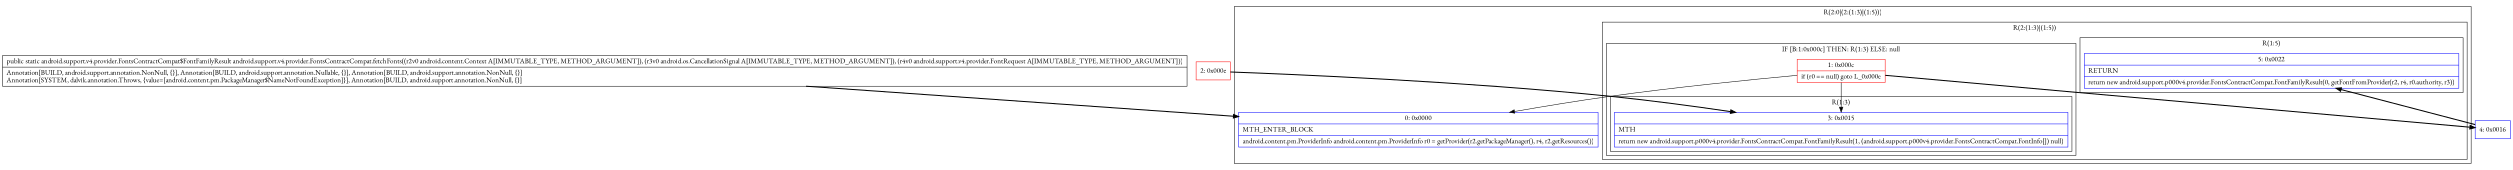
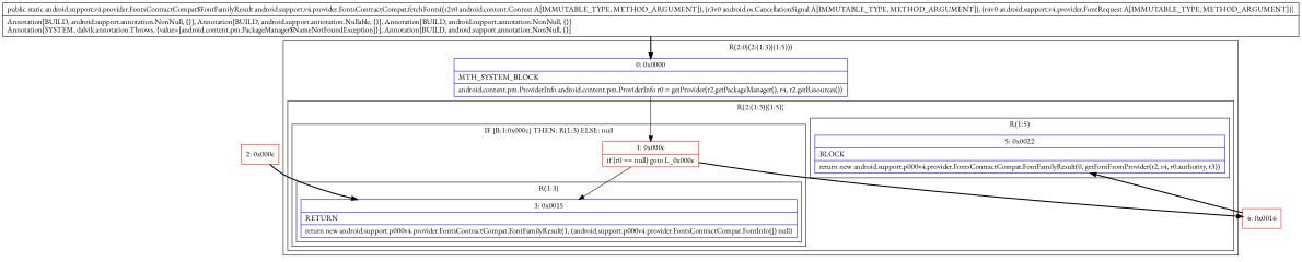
  digraph {
    fontname="EB Garamond"
    node [color=blue fontname="EB Garamond" shape=record]
    edge [fontname="EB Garamond" style=bold]
-   n1 [label="{3\:\ 0x0015|MTH\l|return new android.support.p000v4.provider.FontsContractCompat.FontFamilyResult(1, (android.support.p000v4.provider.FontsContractCompat.FontInfo[]) null)\l}"]
+   n1 [label="{3\:\ 0x0015|RETURN\l|return new android.support.p000v4.provider.FontsContractCompat.FontFamilyResult(1, (android.support.p000v4.provider.FontsContractCompat.FontInfo[]) null)\l}"]
    n2 [color=red label="{1\:\ 0x000c|if (r0 == null) goto L_0x000e\l}"]
-   n3 [label="{5\:\ 0x0022|RETURN\l|return new android.support.p000v4.provider.FontsContractCompat.FontFamilyResult(0, getFontFromProvider(r2, r4, r0.authority, r3))\l}"]
-   n4 [label="{0\:\ 0x0000|MTH_ENTER_BLOCK\l|android.content.pm.ProviderInfo android.content.pm.ProviderInfo r0 = getProvider(r2.getPackageManager(), r4, r2.getResources())\l}"]
-   n5 [label="{4\:\ 0x0016}"]
+   n3 [label="{5\:\ 0x0022|BLOCK\l|return new android.support.p000v4.provider.FontsContractCompat.FontFamilyResult(0, getFontFromProvider(r2, r4, r0.authority, r3))\l}"]
+   n4 [label="{0\:\ 0x0000|MTH_SYSTEM_BLOCK\l|android.content.pm.ProviderInfo android.content.pm.ProviderInfo r0 = getProvider(r2.getPackageManager(), r4, r2.getResources())\l}"]
+   n5 [color=red label="{4\:\ 0x0016}"]
    n6 [color=red label="{2\:\ 0x000e}"]
    n7 [label="{public static android.support.v4.provider.FontsContractCompat$FontFamilyResult android.support.v4.provider.FontsContractCompat.fetchFonts((r2v0 android.content.Context A[IMMUTABLE_TYPE, METHOD_ARGUMENT]), (r3v0 android.os.CancellationSignal A[IMMUTABLE_TYPE, METHOD_ARGUMENT]), (r4v0 android.support.v4.provider.FontRequest A[IMMUTABLE_TYPE, METHOD_ARGUMENT]))  | Annotation[BUILD, android.support.annotation.NonNull, \{\}], Annotation[BUILD, android.support.annotation.Nullable, \{\}], Annotation[BUILD, android.support.annotation.NonNull, \{\}]\lAnnotation[SYSTEM, dalvik.annotation.Throws, \{value=[android.content.pm.PackageManager$NameNotFoundException]\}], Annotation[BUILD, android.support.annotation.NonNull, \{\}]\l}" color=""]
    subgraph cluster_1 {
      label="R(2:0|(2:(1:3)|(1:5)))"
      n4
      subgraph cluster_2 {
        label="R(2:(1:3)|(1:5))"
        subgraph cluster_3 {
          label="IF [B:1:0x000c] THEN: R(1:3) ELSE: null"
          n2
          subgraph cluster_4 {
            label="R(1:3)"
            n1
          }
        }
        subgraph cluster_5 {
          label="R(1:5)"
          n3
        }
      }
    }
    n2 -> n1 [style=solid]
    n2 -> n5
-   n2 -> n4 [style=solid]
+   n4 -> n2 [style=solid]
    n5 -> n3
    n6 -> n1
    n7 -> n4
  }
